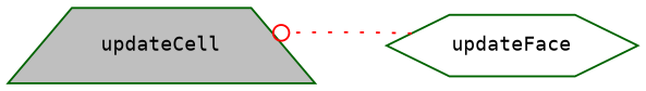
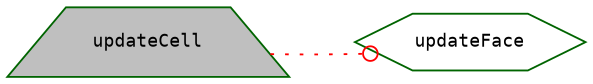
  digraph {
    rankdir=LR
    fontname="DejaVu Sans Mono"
    node [color=darkgreen fontname="DejaVu Sans Mono" fontsize=10]
    n1 [fillcolor=grey75 fontcolor=black height=0.2 label=updateCell shape=trapezium style=filled width=0.4]
    n2 [height=0.2 label=updateFace shape=hexagon width=0.4]
-   n2 -> n1 [color=red fontname="DejaVu Sans Mono" fontsize=10 labelfontname=FreeSans labelfontsize=10 style=dotted arrowhead=odot]
+   n1 -> n2 [color=red fontname="DejaVu Sans Mono" fontsize=10 labelfontname=FreeSans labelfontsize=10 style=dotted arrowhead=odot]
  }
